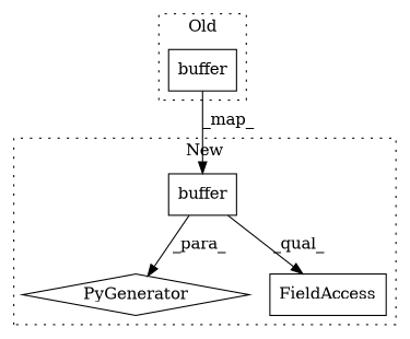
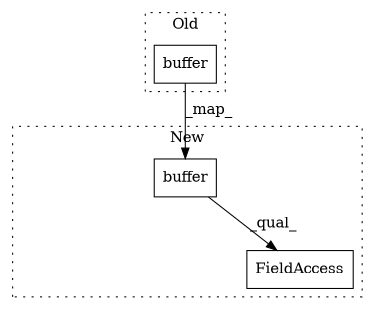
  digraph {
    node [a=32 l="7,1" s=7726 shape=box]
    n1 [label=buffer s="7683,7699"]
-   n2 [a=107 l=147 label=PyGenerator shape=diamond]
    n3 [a=22 l=12 label=FieldAccess]
    n4 [label=buffer s="7907,7923"]
    subgraph cluster_1 {
      label=New
      style=dotted
      n1
-     n2
      n3
    }
    subgraph cluster_2 {
      label=Old
      style=dotted
      n4
    }
-   n1 -> n2 [label=_para_]
    n1 -> n3 [label=_qual_]
    n4 -> n1 [label=_map_]
  }
